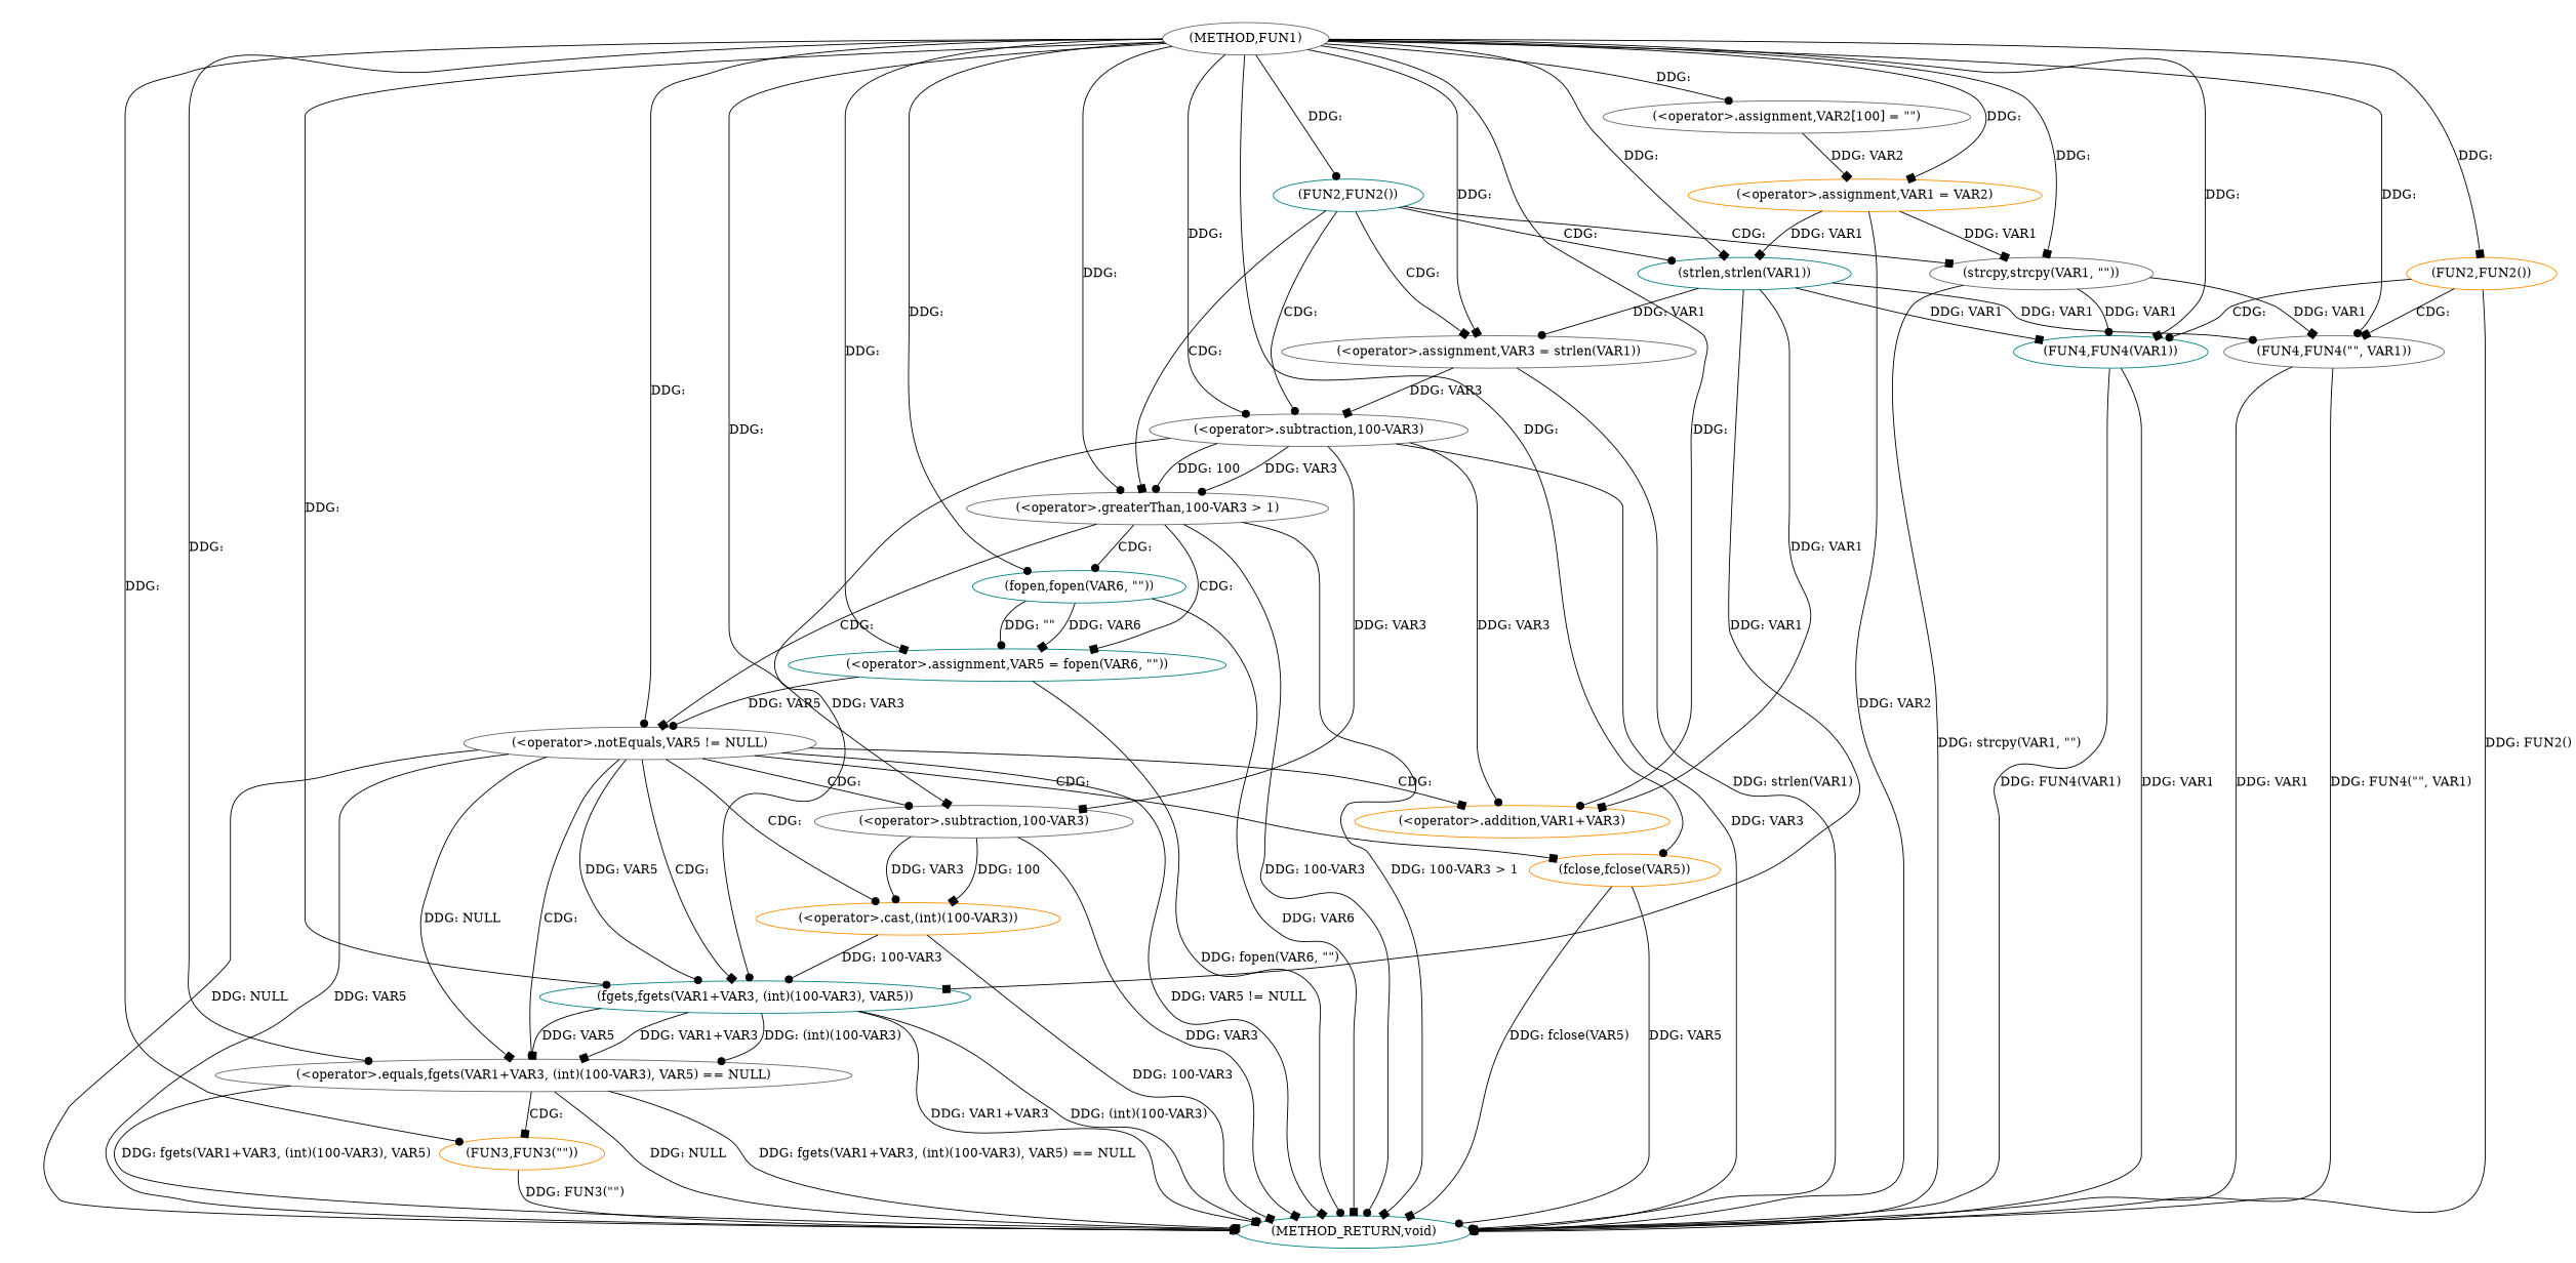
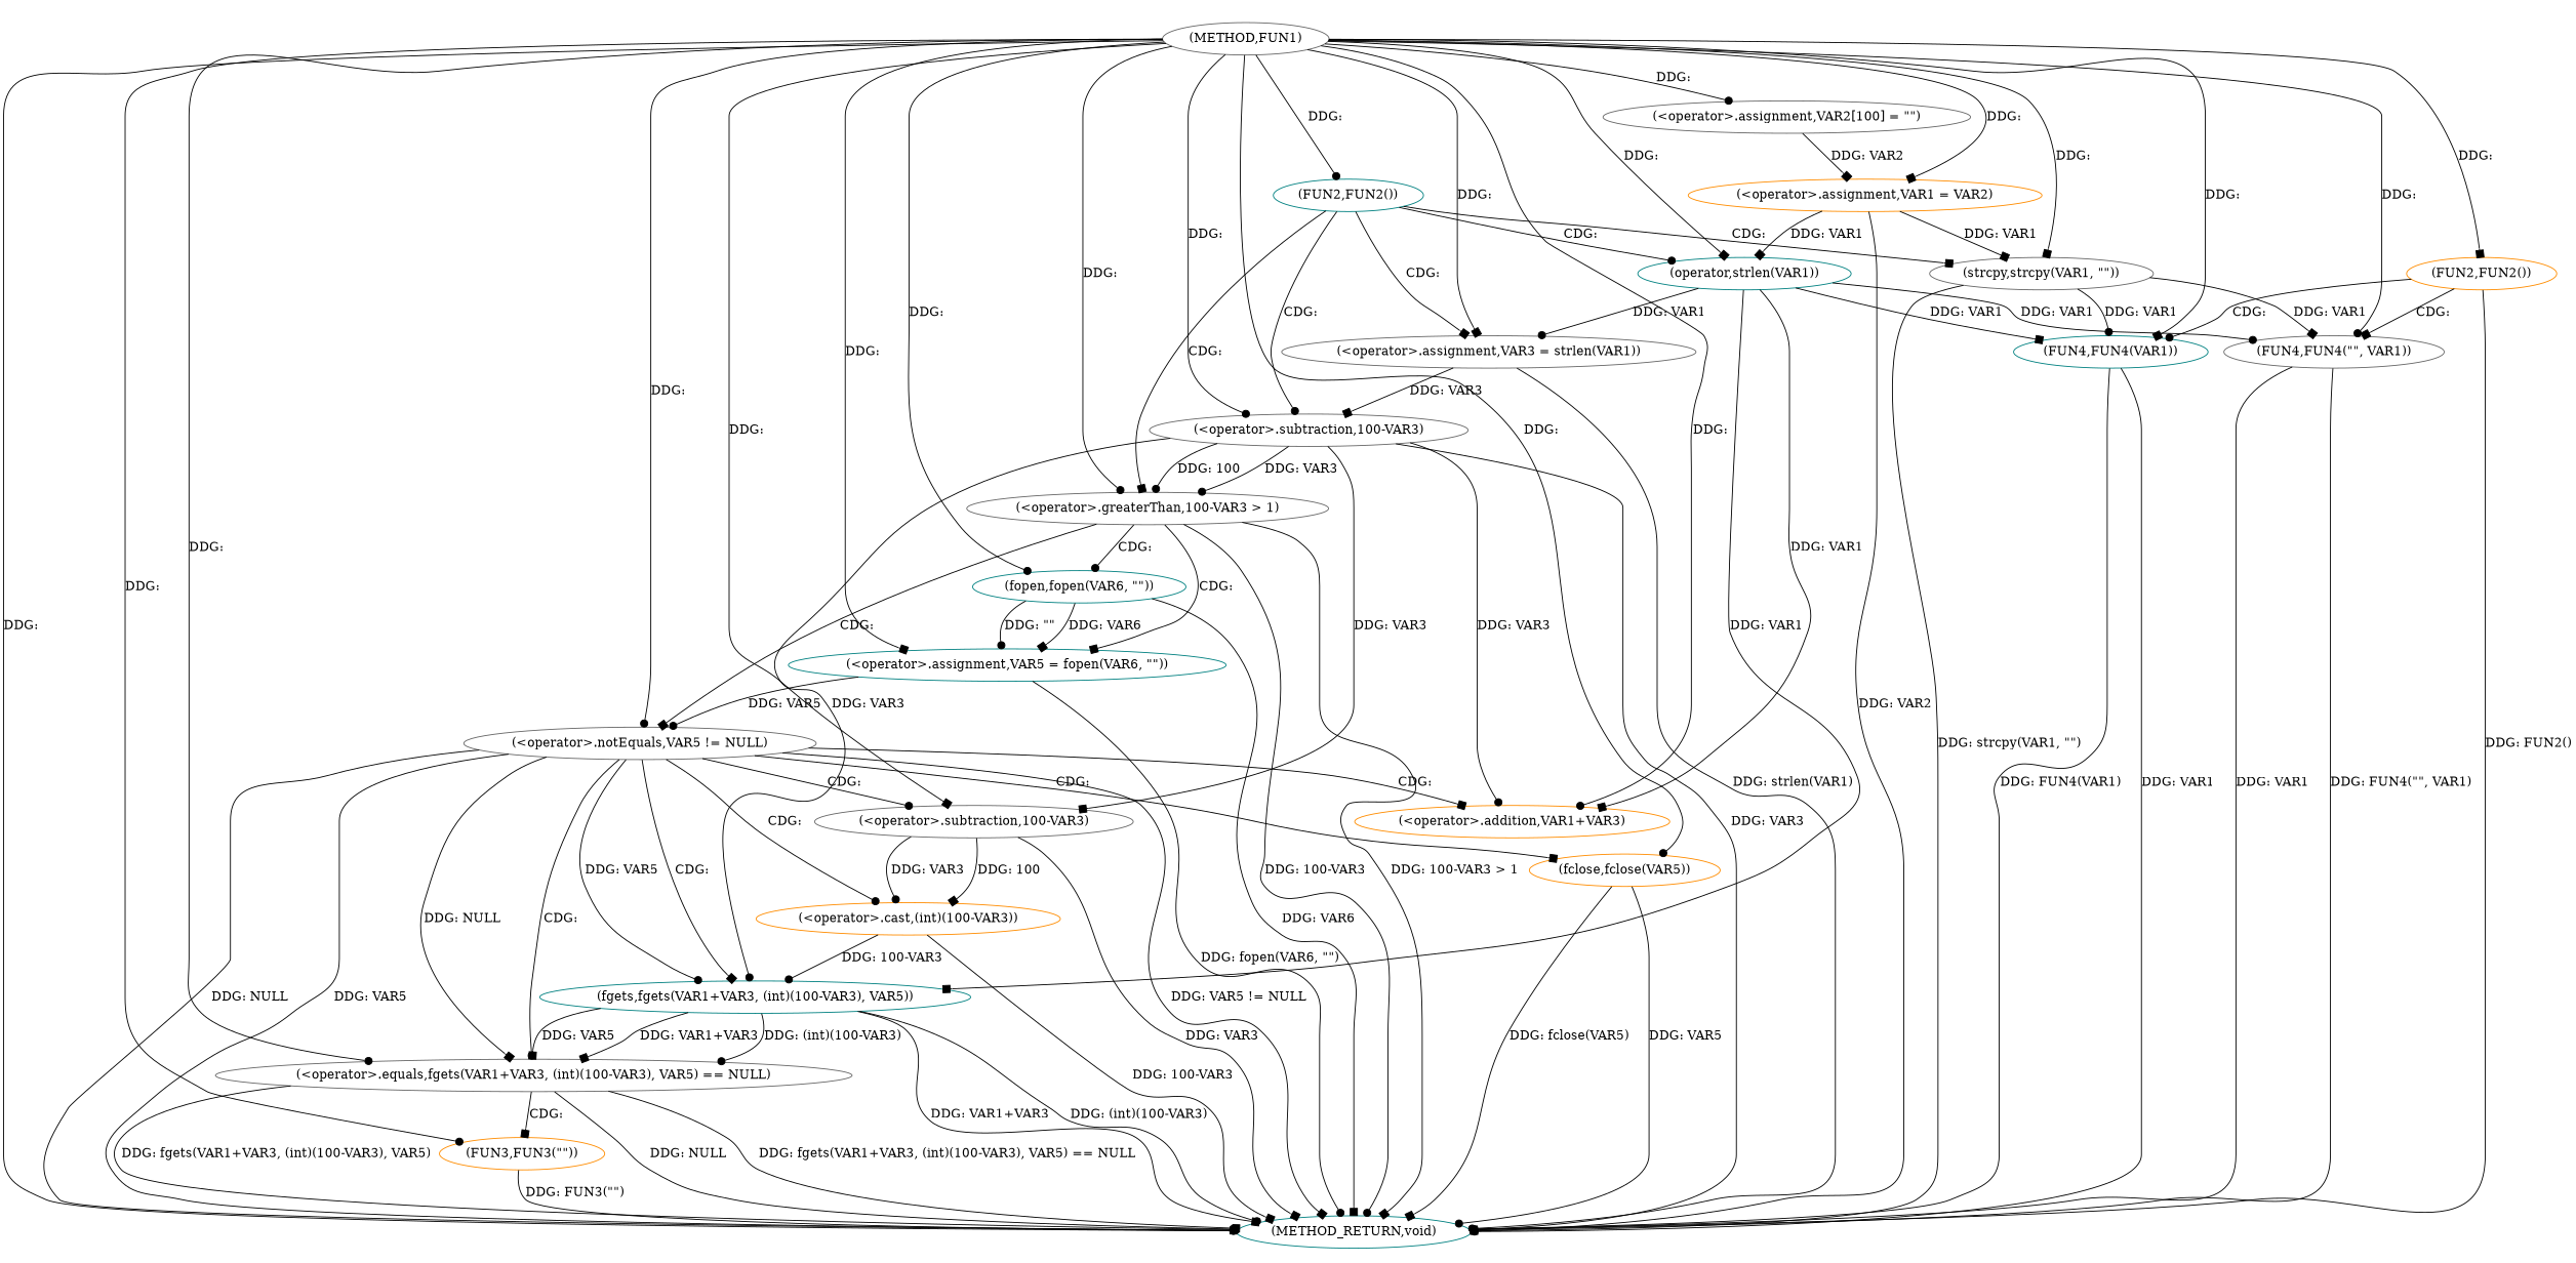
  digraph {
    node [color=gray40]
    edge [arrowhead=dot]
    n1 [label="(METHOD,FUN1)"]
    n2 [label="(<operator>.assignment,VAR2[100] = \"\")"]
    n3 [color=darkorange label="(<operator>.assignment,VAR1 = VAR2)"]
    n4 [color=teal label="(FUN2,FUN2())"]
    n5 [label="(<operator>.assignment,VAR3 = strlen(VAR1))"]
-   n6 [color=teal label="(strlen,strlen(VAR1))"]
+   n6 [color=teal label="(operator,strlen(VAR1))"]
    n7 [label="(<operator>.greaterThan,100-VAR3 > 1)"]
    n8 [label="(<operator>.subtraction,100-VAR3)"]
    n9 [color=teal label="(<operator>.assignment,VAR5 = fopen(VAR6, \"\"))"]
    n10 [color=teal label="(fopen,fopen(VAR6, \"\"))"]
    n11 [label="(<operator>.notEquals,VAR5 != NULL)"]
    n12 [label="(<operator>.equals,fgets(VAR1+VAR3, (int)(100-VAR3), VAR5) == NULL)"]
    n13 [color=teal label="(fgets,fgets(VAR1+VAR3, (int)(100-VAR3), VAR5))"]
    n14 [color=darkorange label="(<operator>.addition,VAR1+VAR3)"]
    n15 [label="(<operator>.subtraction,100-VAR3)"]
    n16 [color=darkorange label="(FUN3,FUN3(\"\"))"]
    n17 [color=darkorange label="(fclose,fclose(VAR5))"]
    n18 [label="(strcpy,strcpy(VAR1, \"\"))"]
    n19 [color=darkorange label="(FUN2,FUN2())"]
    n20 [color=teal label="(FUN4,FUN4(VAR1))"]
    n21 [label="(FUN4,FUN4(\"\", VAR1))"]
    n22 [color=teal label="(METHOD_RETURN,void)"]
    n23 [color=darkorange label="(<operator>.cast,(int)(100-VAR3))"]
    n1 -> n2 [label="DDG: "]
    n1 -> n3 [arrowhead=box label="DDG: "]
    n1 -> n4 [label="DDG: "]
    n1 -> n5 [arrowhead=box label="DDG: "]
    n1 -> n6 [arrowhead=box label="DDG: "]
    n1 -> n7 [label="DDG: "]
    n1 -> n8 [label="DDG: "]
    n1 -> n9 [arrowhead=box label="DDG: "]
    n1 -> n10 [label="DDG: "]
    n1 -> n11 [label="DDG: "]
    n1 -> n12 [label="DDG: "]
-   n1 -> n13 [label="DDG: "]
+   n1 -> n22 [label="DDG: "]
    n1 -> n14 [label="DDG: "]
    n1 -> n15 [arrowhead=box label="DDG: "]
    n1 -> n16 [label="DDG: "]
    n1 -> n17 [label="DDG: "]
    n1 -> n18 [arrowhead=box label="DDG: "]
    n1 -> n19 [arrowhead=box label="DDG: "]
    n1 -> n20 [arrowhead=box label="DDG: "]
    n1 -> n21 [label="DDG: "]
    n2 -> n3 [arrowhead=box label="DDG: VAR2"]
    n3 -> n6 [arrowhead=box label="DDG: VAR1"]
    n3 -> n18 [arrowhead=box label="DDG: VAR1"]
    n3 -> n22 [label="DDG: VAR2"]
    n4 -> n5 [arrowhead=box label="CDG: "]
    n4 -> n6 [label="CDG: "]
    n4 -> n7 [arrowhead=box label="CDG: "]
    n4 -> n8 [label="CDG: "]
    n4 -> n18 [arrowhead=box label="CDG: "]
    n5 -> n8 [arrowhead=box label="DDG: VAR3"]
    n5 -> n22 [label="DDG: strlen(VAR1)"]
    n6 -> n5 [label="DDG: VAR1"]
    n6 -> n13 [arrowhead=box label="DDG: VAR1"]
    n6 -> n14 [arrowhead=box label="DDG: VAR1"]
    n6 -> n20 [arrowhead=box label="DDG: VAR1"]
    n6 -> n21 [label="DDG: VAR1"]
    n7 -> n9 [arrowhead=box label="CDG: "]
    n7 -> n10 [label="CDG: "]
    n7 -> n11 [arrowhead=box label="CDG: "]
    n7 -> n22 [arrowhead=box label="DDG: 100-VAR3 > 1"]
    n7 -> n22 [label="DDG: 100-VAR3"]
    n8 -> n7 [label="DDG: 100"]
    n8 -> n7 [label="DDG: VAR3"]
    n8 -> n13 [label="DDG: VAR3"]
    n8 -> n14 [label="DDG: VAR3"]
    n8 -> n15 [arrowhead=box label="DDG: VAR3"]
    n8 -> n22 [arrowhead=box label="DDG: VAR3"]
    n9 -> n11 [label="DDG: VAR5"]
    n9 -> n22 [label="DDG: fopen(VAR6, \"\")"]
    n10 -> n9 [arrowhead=box label="DDG: VAR6"]
    n10 -> n9 [label="DDG: \"\""]
    n10 -> n22 [arrowhead=box label="DDG: VAR6"]
    n11 -> n12 [arrowhead=box label="DDG: NULL"]
    n11 -> n12 [label="CDG: "]
    n11 -> n13 [label="DDG: VAR5"]
    n11 -> n13 [arrowhead=box label="CDG: "]
    n11 -> n14 [arrowhead=box label="CDG: "]
    n11 -> n15 [label="CDG: "]
    n11 -> n17 [arrowhead=box label="CDG: "]
    n11 -> n22 [arrowhead=box label="DDG: VAR5 != NULL"]
    n11 -> n22 [label="DDG: NULL"]
    n11 -> n22 [arrowhead=box label="DDG: VAR5"]
    n11 -> n23 [label="CDG: "]
    n12 -> n16 [arrowhead=box label="CDG: "]
    n12 -> n22 [label="DDG: fgets(VAR1+VAR3, (int)(100-VAR3), VAR5)"]
    n12 -> n22 [arrowhead=box label="DDG: NULL"]
    n12 -> n22 [arrowhead=box label="DDG: fgets(VAR1+VAR3, (int)(100-VAR3), VAR5) == NULL"]
    n13 -> n12 [arrowhead=box label="DDG: VAR1+VAR3"]
    n13 -> n12 [label="DDG: (int)(100-VAR3)"]
    n13 -> n12 [arrowhead=box label="DDG: VAR5"]
    n13 -> n22 [arrowhead=box label="DDG: VAR1+VAR3"]
    n13 -> n22 [label="DDG: (int)(100-VAR3)"]
    n15 -> n22 [arrowhead=box label="DDG: VAR3"]
    n15 -> n23 [arrowhead=box label="DDG: 100"]
    n15 -> n23 [label="DDG: VAR3"]
    n16 -> n22 [label="DDG: FUN3(\"\")"]
    n17 -> n22 [label="DDG: VAR5"]
    n17 -> n22 [arrowhead=box label="DDG: fclose(VAR5)"]
    n18 -> n20 [label="DDG: VAR1"]
    n18 -> n21 [arrowhead=box label="DDG: VAR1"]
    n18 -> n22 [arrowhead=box label="DDG: strcpy(VAR1, \"\")"]
    n19 -> n20 [label="CDG: "]
    n19 -> n21 [arrowhead=box label="CDG: "]
    n19 -> n22 [label="DDG: FUN2()"]
    n20 -> n22 [label="DDG: FUN4(VAR1)"]
    n20 -> n22 [label="DDG: VAR1"]
    n21 -> n22 [label="DDG: VAR1"]
    n21 -> n22 [arrowhead=box label="DDG: FUN4(\"\", VAR1)"]
    n23 -> n13 [label="DDG: 100-VAR3"]
    n23 -> n22 [arrowhead=box label="DDG: 100-VAR3"]
  }
